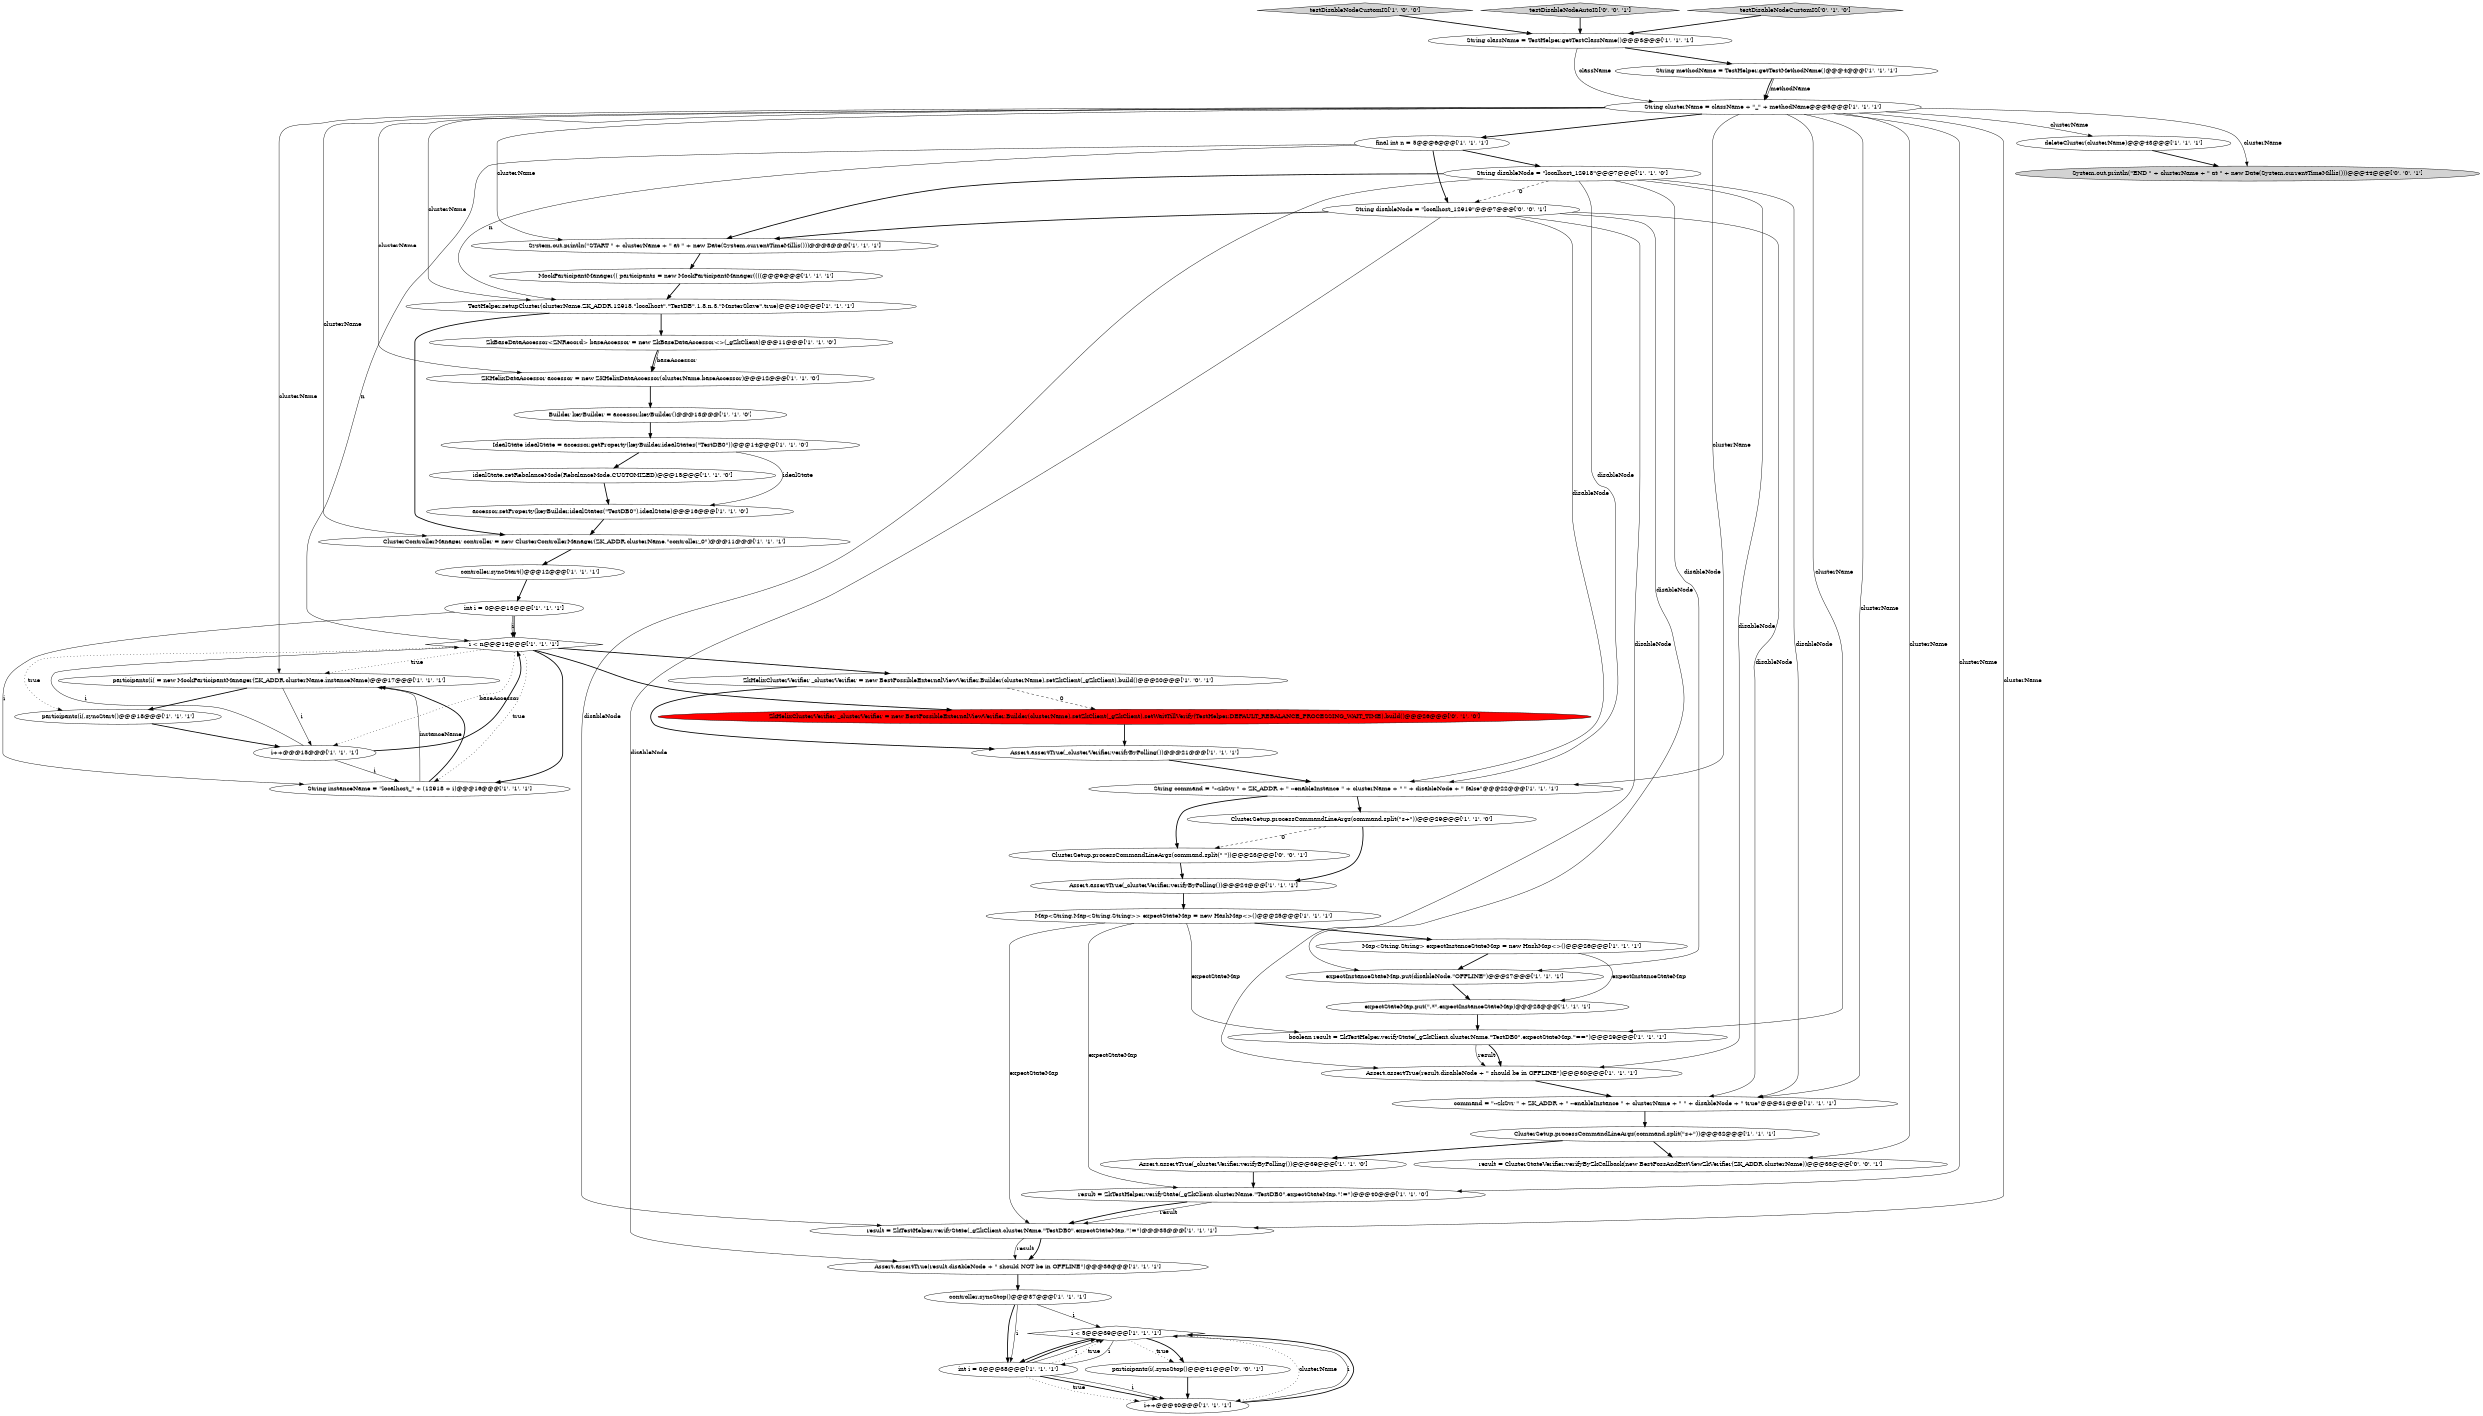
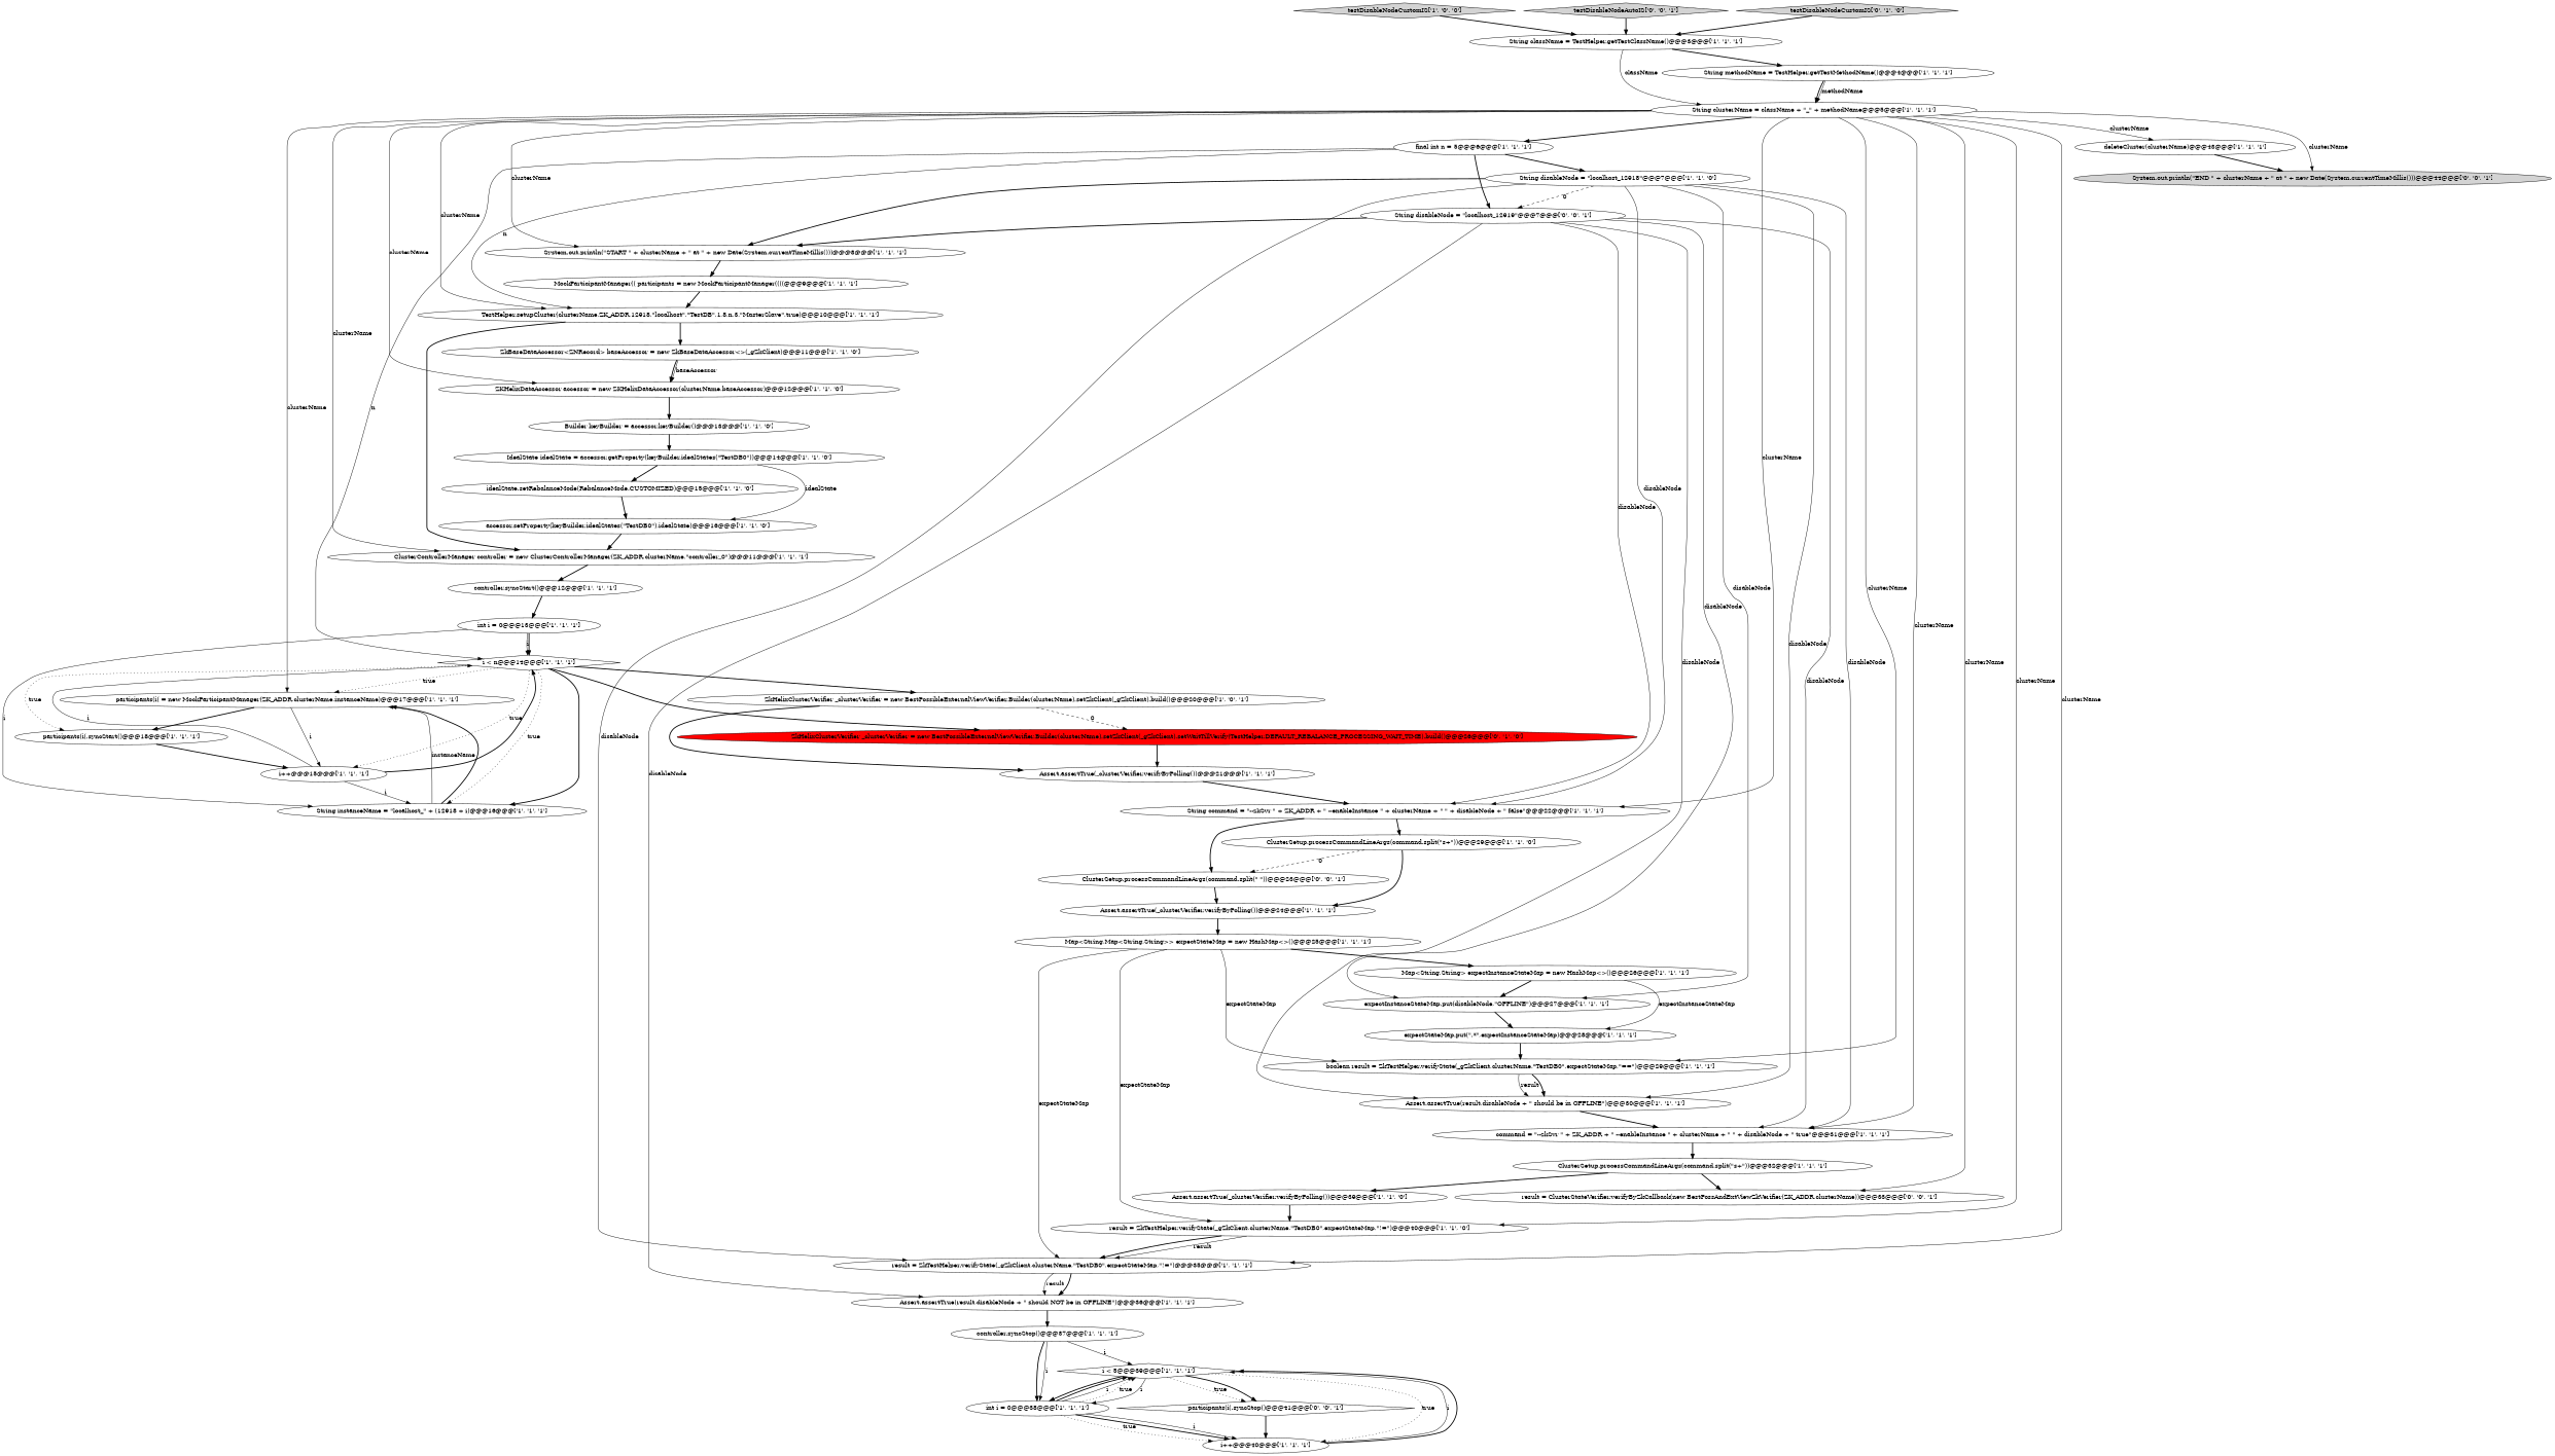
  digraph {
    node [fillcolor=white shape=ellipse style=filled]
    edge [style=bold]
    n1 [label="Map<String,Map<String,String>> expectStateMap = new HashMap<>()@@@25@@@['1', '1', '1']"]
    n2 [label="result = ZkTestHelper.verifyState(_gZkClient,clusterName,\"TestDB0\",expectStateMap,\"!=\")@@@40@@@['1', '1', '0']"]
    n3 [label="Map<String,String> expectInstanceStateMap = new HashMap<>()@@@26@@@['1', '1', '1']"]
    n4 [label="boolean result = ZkTestHelper.verifyState(_gZkClient,clusterName,\"TestDB0\",expectStateMap,\"==\")@@@29@@@['1', '1', '1']"]
    n5 [label="result = ZkTestHelper.verifyState(_gZkClient,clusterName,\"TestDB0\",expectStateMap,\"!=\")@@@35@@@['1', '1', '1']"]
    n6 [label="expectStateMap.put(\".*\",expectInstanceStateMap)@@@28@@@['1', '1', '1']"]
    n7 [label="expectInstanceStateMap.put(disableNode,\"OFFLINE\")@@@27@@@['1', '1', '1']"]
    n8 [label="Assert.assertTrue(result,disableNode + \" should be in OFFLINE\")@@@30@@@['1', '1', '1']"]
    n9 [label="Assert.assertTrue(result,disableNode + \" should NOT be in OFFLINE\")@@@36@@@['1', '1', '1']"]
    n10 [label="String className = TestHelper.getTestClassName()@@@3@@@['1', '1', '1']"]
    n11 [label="String methodName = TestHelper.getTestMethodName()@@@4@@@['1', '1', '1']"]
    n12 [label="String clusterName = className + \"_\" + methodName@@@5@@@['1', '1', '1']"]
    n13 [label="TestHelper.setupCluster(clusterName,ZK_ADDR,12918,\"localhost\",\"TestDB\",1,8,n,3,\"MasterSlave\",true)@@@10@@@['1', '1', '1']"]
    n14 [label="ClusterControllerManager controller = new ClusterControllerManager(ZK_ADDR,clusterName,\"controller_0\")@@@11@@@['1', '1', '1']"]
    n15 [label="System.out.println(\"START \" + clusterName + \" at \" + new Date(System.currentTimeMillis()))@@@8@@@['1', '1', '1']"]
    n16 [label="String command = \"--zkSvr \" + ZK_ADDR + \" --enableInstance \" + clusterName + \" \" + disableNode + \" false\"@@@22@@@['1', '1', '1']"]
    n17 [label="participants(i( = new MockParticipantManager(ZK_ADDR,clusterName,instanceName)@@@17@@@['1', '1', '1']"]
    n18 [label="command = \"--zkSvr \" + ZK_ADDR + \" --enableInstance \" + clusterName + \" \" + disableNode + \" true\"@@@31@@@['1', '1', '1']"]
    n19 [label="deleteCluster(clusterName)@@@43@@@['1', '1', '1']"]
    n20 [label="final int n = 5@@@6@@@['1', '1', '1']"]
    n21 [label="ZKHelixDataAccessor accessor = new ZKHelixDataAccessor(clusterName,baseAccessor)@@@12@@@['1', '1', '0']"]
    n22 [fillcolor=lightgray label="System.out.println(\"END \" + clusterName + \" at \" + new Date(System.currentTimeMillis()))@@@44@@@['0', '0', '1']"]
    n23 [label="result = ClusterStateVerifier.verifyByZkCallback(new BestPossAndExtViewZkVerifier(ZK_ADDR,clusterName))@@@33@@@['0', '0', '1']"]
    n24 [label="ZkBaseDataAccessor<ZNRecord> baseAccessor = new ZkBaseDataAccessor<>(_gZkClient)@@@11@@@['1', '1', '0']"]
    n25 [label="controller.syncStart()@@@12@@@['1', '1', '1']"]
    n26 [label="MockParticipantManager(( participants = new MockParticipantManager((((@@@9@@@['1', '1', '1']"]
    n27 [label="ClusterSetup.processCommandLineArgs(command.split(\"\s+\"))@@@29@@@['1', '1', '0']"]
    n28 [label="ClusterSetup.processCommandLineArgs(command.split(\" \"))@@@23@@@['0', '0', '1']"]
    n29 [label="Assert.assertTrue(_clusterVerifier.verifyByPolling())@@@24@@@['1', '1', '1']"]
    n30 [label="i < n@@@14@@@['1', '1', '1']" shape=diamond]
    n31 [fillcolor=red label="ZkHelixClusterVerifier _clusterVerifier = new BestPossibleExternalViewVerifier.Builder(clusterName).setZkClient(_gZkClient).setWaitTillVerify(TestHelper.DEFAULT_REBALANCE_PROCESSING_WAIT_TIME).build()@@@26@@@['0', '1', '0']"]
    n32 [label="String instanceName = \"localhost_\" + (12918 + i)@@@16@@@['1', '1', '1']"]
    n33 [label="ZkHelixClusterVerifier _clusterVerifier = new BestPossibleExternalViewVerifier.Builder(clusterName).setZkClient(_gZkClient).build()@@@20@@@['1', '0', '1']"]
    n34 [label="participants(i(.syncStart()@@@18@@@['1', '1', '1']"]
    n35 [label="i++@@@15@@@['1', '1', '1']"]
    n36 [label="Assert.assertTrue(_clusterVerifier.verifyByPolling())@@@21@@@['1', '1', '1']"]
    n37 [label="ClusterSetup.processCommandLineArgs(command.split(\"\s+\"))@@@32@@@['1', '1', '1']"]
    n38 [label="Assert.assertTrue(_clusterVerifier.verifyByPolling())@@@39@@@['1', '1', '0']"]
    n39 [label="Builder keyBuilder = accessor.keyBuilder()@@@13@@@['1', '1', '0']"]
    n40 [label="IdealState idealState = accessor.getProperty(keyBuilder.idealStates(\"TestDB0\"))@@@14@@@['1', '1', '0']"]
    n41 [label="idealState.setRebalanceMode(RebalanceMode.CUSTOMIZED)@@@15@@@['1', '1', '0']"]
    n42 [label="accessor.setProperty(keyBuilder.idealStates(\"TestDB0\"),idealState)@@@16@@@['1', '1', '0']"]
    n43 [label="i++@@@40@@@['1', '1', '1']"]
    n44 [label="i < 5@@@39@@@['1', '1', '1']" shape=diamond]
-   n45 [label="participants(i(.syncStop()@@@41@@@['0', '0', '1']"]
+   n45 [label="participants(i(.syncStop()@@@41@@@['0', '0', '1']" shape=diamond]
    n46 [label="int i = 0@@@38@@@['1', '1', '1']"]
    n47 [label="String disableNode = \"localhost_12918\"@@@7@@@['1', '1', '0']"]
    n48 [label="String disableNode = \"localhost_12919\"@@@7@@@['0', '0', '1']"]
    n49 [label="controller.syncStop()@@@37@@@['1', '1', '1']"]
    n50 [fillcolor=lightgray label="testDisableNodeCustomIS['1', '0', '0']" shape=diamond]
    n51 [label="int i = 0@@@13@@@['1', '1', '1']"]
    n52 [fillcolor=lightgray label="testDisableNodeAutoIS['0', '0', '1']" shape=diamond]
    n53 [fillcolor=lightgray label="testDisableNodeCustomIS['0', '1', '0']" shape=diamond]
    n1 -> n2 [label=expectStateMap style=solid]
    n1 -> n3
    n1 -> n4 [label=expectStateMap style=solid]
    n1 -> n5 [label=expectStateMap style=solid]
    n2 -> n5 [label=result style=solid]
    n2 -> n5
    n3 -> n6 [label=expectInstanceStateMap style=solid]
    n3 -> n7
    n4 -> n8 [label=result style=solid]
    n4 -> n8
    n5 -> n9
    n5 -> n9 [label=result style=solid]
    n6 -> n4
    n7 -> n6
    n8 -> n18
    n9 -> n49
    n10 -> n11
    n10 -> n12 [label=className style=solid]
    n11 -> n12 [label=methodName style=solid]
    n11 -> n12
    n12 -> n2 [label=clusterName style=solid]
    n12 -> n4 [label=clusterName style=solid]
    n12 -> n5 [label=clusterName style=solid]
    n12 -> n13 [label=clusterName style=solid]
    n12 -> n14 [label=clusterName style=solid]
    n12 -> n15 [label=clusterName style=solid]
    n12 -> n16 [label=clusterName style=solid]
    n12 -> n17 [label=clusterName style=solid]
    n12 -> n18 [label=clusterName style=solid]
    n12 -> n19 [label=clusterName style=solid]
    n12 -> n20
    n12 -> n21 [label=clusterName style=solid]
    n12 -> n22 [label=clusterName style=solid]
    n12 -> n23 [label=clusterName style=solid]
    n13 -> n14
    n13 -> n24
    n14 -> n25
    n15 -> n26
    n16 -> n27
    n16 -> n28
    n17 -> n34
    n17 -> n35 [label=i style=solid]
    n18 -> n37
    n19 -> n22
    n20 -> n13 [label=n style=solid]
    n20 -> n30 [label=n style=solid]
    n20 -> n47
    n20 -> n48
    n21 -> n39
    n24 -> n21
    n24 -> n21 [label=baseAccessor style=solid]
    n25 -> n51
    n26 -> n13
    n27 -> n28 [label=0 style=dashed]
    n27 -> n29
    n28 -> n29
    n29 -> n1
    n30 -> n17 [label=true style=dotted]
    n30 -> n31
    n30 -> n32 [label=true style=dotted]
    n30 -> n32
    n30 -> n33
    n30 -> n34 [label=true style=dotted]
-   n30 -> n35 [label=baseAccessor style=dotted]
+   n30 -> n35 [label=true style=dotted]
    n31 -> n36
    n32 -> n17 [label=instanceName style=solid]
    n32 -> n17
    n33 -> n31 [label=0 style=dashed]
    n33 -> n36
    n34 -> n35
    n35 -> n30
    n35 -> n30 [label=i style=solid]
    n35 -> n32 [label=i style=solid]
    n36 -> n16
    n37 -> n23
    n37 -> n38
    n38 -> n2
    n39 -> n40
    n40 -> n41
    n40 -> n42 [label=idealState style=solid]
    n41 -> n42
    n42 -> n14
    n43 -> n44 [label=i style=solid]
    n43 -> n44
-   n44 -> n43 [label=clusterName style=dotted]
+   n44 -> n43 [label=true style=dotted]
    n44 -> n45 [label=true style=dotted]
    n44 -> n45
    n44 -> n46 [label=i style=solid]
    n44 -> n46
    n45 -> n43
    n46 -> n43
    n46 -> n43 [label=i style=solid]
    n46 -> n43 [label=true style=dotted]
    n46 -> n44 [label=i style=solid]
    n46 -> n44
    n46 -> n44 [label=true style=dotted]
    n47 -> n5 [label=disableNode style=solid]
    n47 -> n7 [label=disableNode style=solid]
    n47 -> n8 [label=disableNode style=solid]
    n47 -> n15
    n47 -> n16 [label=disableNode style=solid]
    n47 -> n18 [label=disableNode style=solid]
    n47 -> n48 [label=0 style=dashed]
    n48 -> n7 [label=disableNode style=solid]
    n48 -> n8 [label=disableNode style=solid]
    n48 -> n9 [label=disableNode style=solid]
    n48 -> n15
    n48 -> n16 [label=disableNode style=solid]
    n48 -> n18 [label=disableNode style=solid]
    n49 -> n44 [label=i style=solid]
    n49 -> n46
    n49 -> n46 [label=i style=solid]
    n50 -> n10
    n51 -> n30
    n51 -> n30 [label=i style=solid]
    n51 -> n32 [label=i style=solid]
    n52 -> n10
    n53 -> n10
  }
